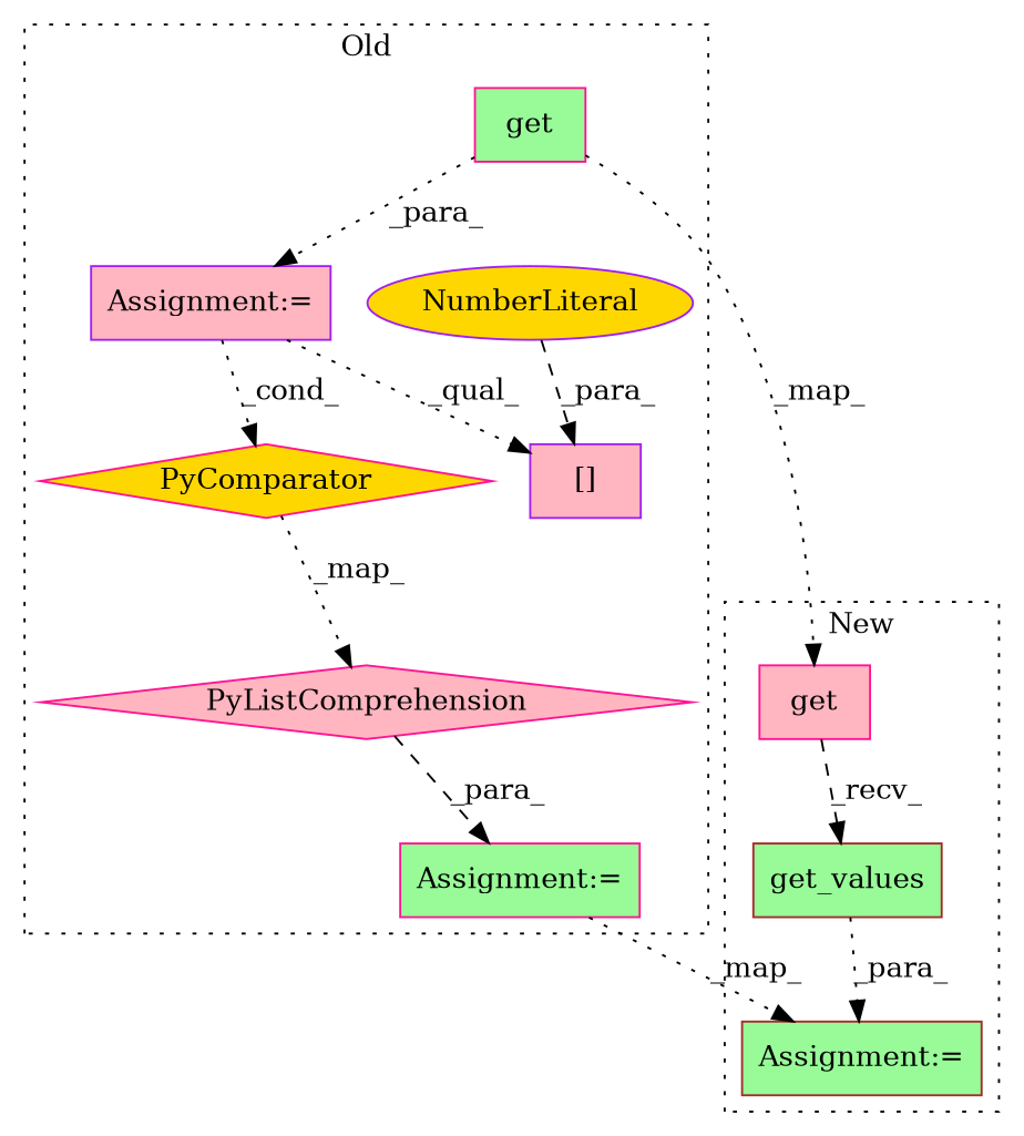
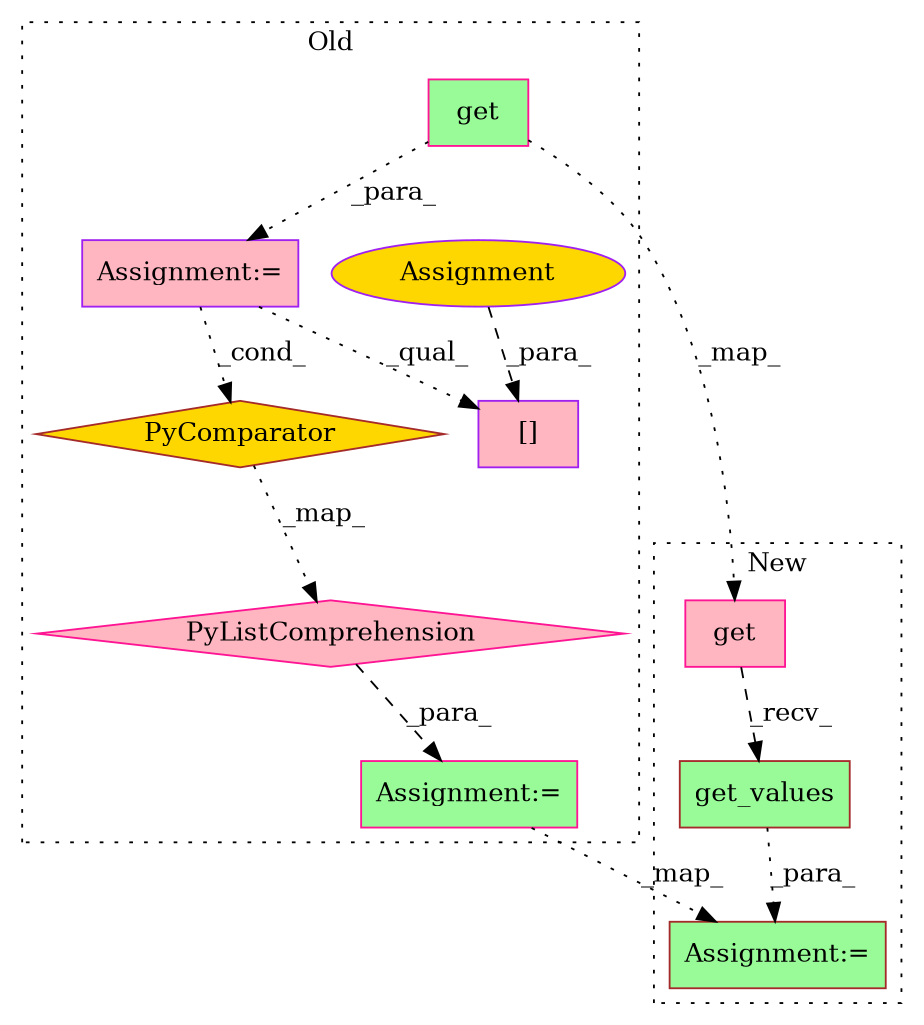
  digraph {
    node [a=7 color=deeppink fillcolor=lightpink l=37 s=1792 shape=box style=filled]
    edge [style=dotted]
    n1 [a=2 color=purple l="2,1" label="[]" s="1724,1727"]
    n2 [color=purple label="Assignment:="]
-   n3 [a=113 fillcolor=gold label=PyComparator shape=diamond]
-   n4 [a=34 color=purple fillcolor=gold l=1 label=NumberLiteral s=1726 shape=ellipse]
+   n3 [a=113 color=brown fillcolor=gold label=PyComparator shape=diamond]
+   n4 [a=34 color=purple fillcolor=gold l=1 label=Assignment s=1726 shape=ellipse]
    n5 [a=32 fillcolor=palegreen l="4,1" label=get s="1806,1819"]
    n6 [a=109 l=113 label=PyListComprehension s=1724 shape=diamond]
    n7 [fillcolor=palegreen l=14 label="Assignment:=" s=1710]
    n8 [a=32 color=brown fillcolor=palegreen l=12 label=get_values s=1731]
    n9 [a=32 l="4,1" label=get s="1716,1729"]
    n10 [color=brown fillcolor=palegreen l=1 label="Assignment:=" s=1708]
    subgraph cluster_1 {
      label=Old
      style=dotted
      n1
      n2
      n3
      n4
      n5
      n6
      n7
    }
    subgraph cluster_2 {
      label=New
      style=dotted
      n8
      n9
      n10
    }
    n2 -> n1 [label=_qual_]
    n2 -> n3 [label=_cond_]
    n3 -> n6 [label=_map_]
    n4 -> n1 [label=_para_ style=dashed]
    n5 -> n2 [label=_para_]
    n5 -> n9 [label=_map_]
    n6 -> n7 [label=_para_ style=dashed]
    n7 -> n10 [label=_map_]
    n8 -> n10 [label=_para_]
    n9 -> n8 [label=_recv_ style=dashed]
  }
